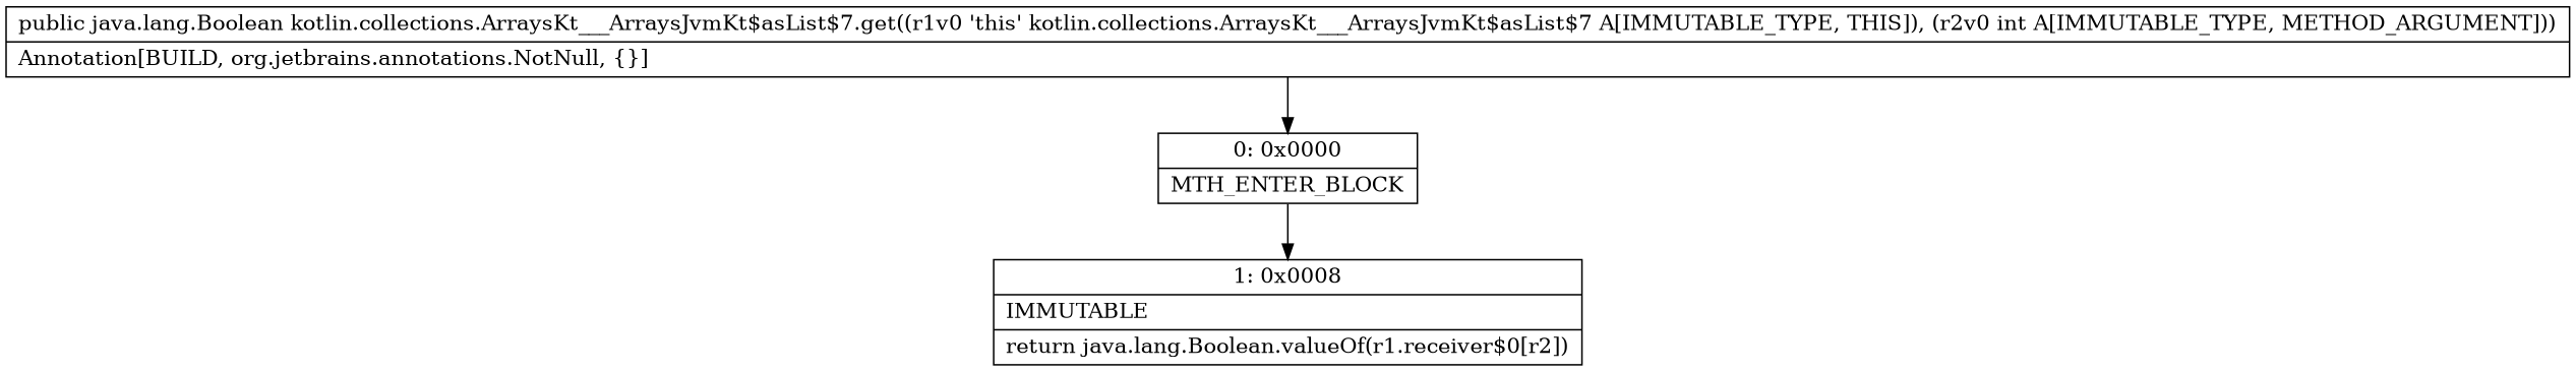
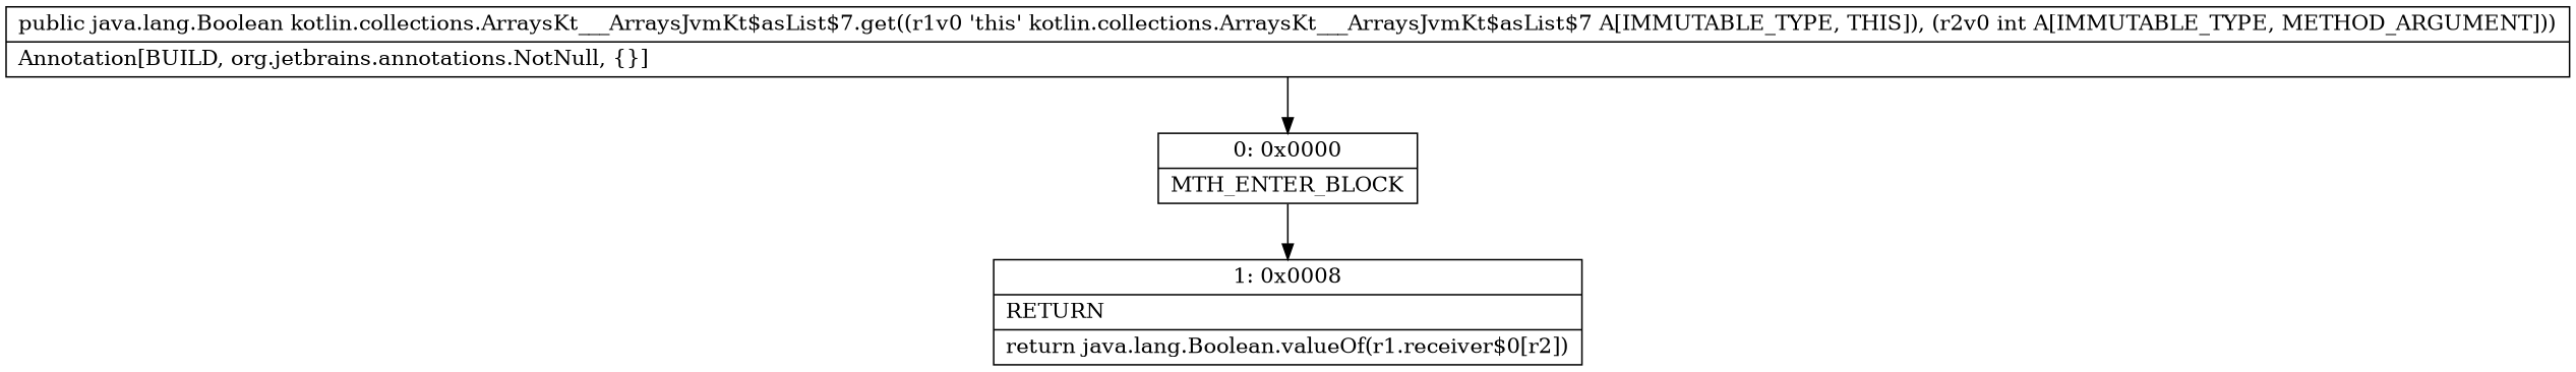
  digraph {
    node [shape=record]
    n1 [label="{0\:\ 0x0000|MTH_ENTER_BLOCK\l}"]
-   n2 [label="{1\:\ 0x0008|IMMUTABLE\l|return java.lang.Boolean.valueOf(r1.receiver$0[r2])\l}"]
+   n2 [label="{1\:\ 0x0008|RETURN\l|return java.lang.Boolean.valueOf(r1.receiver$0[r2])\l}"]
    n3 [label="{public java.lang.Boolean kotlin.collections.ArraysKt___ArraysJvmKt$asList$7.get((r1v0 'this' kotlin.collections.ArraysKt___ArraysJvmKt$asList$7 A[IMMUTABLE_TYPE, THIS]), (r2v0 int A[IMMUTABLE_TYPE, METHOD_ARGUMENT]))  | Annotation[BUILD, org.jetbrains.annotations.NotNull, \{\}]\l}"]
    n1 -> n2
    n3 -> n1
  }
